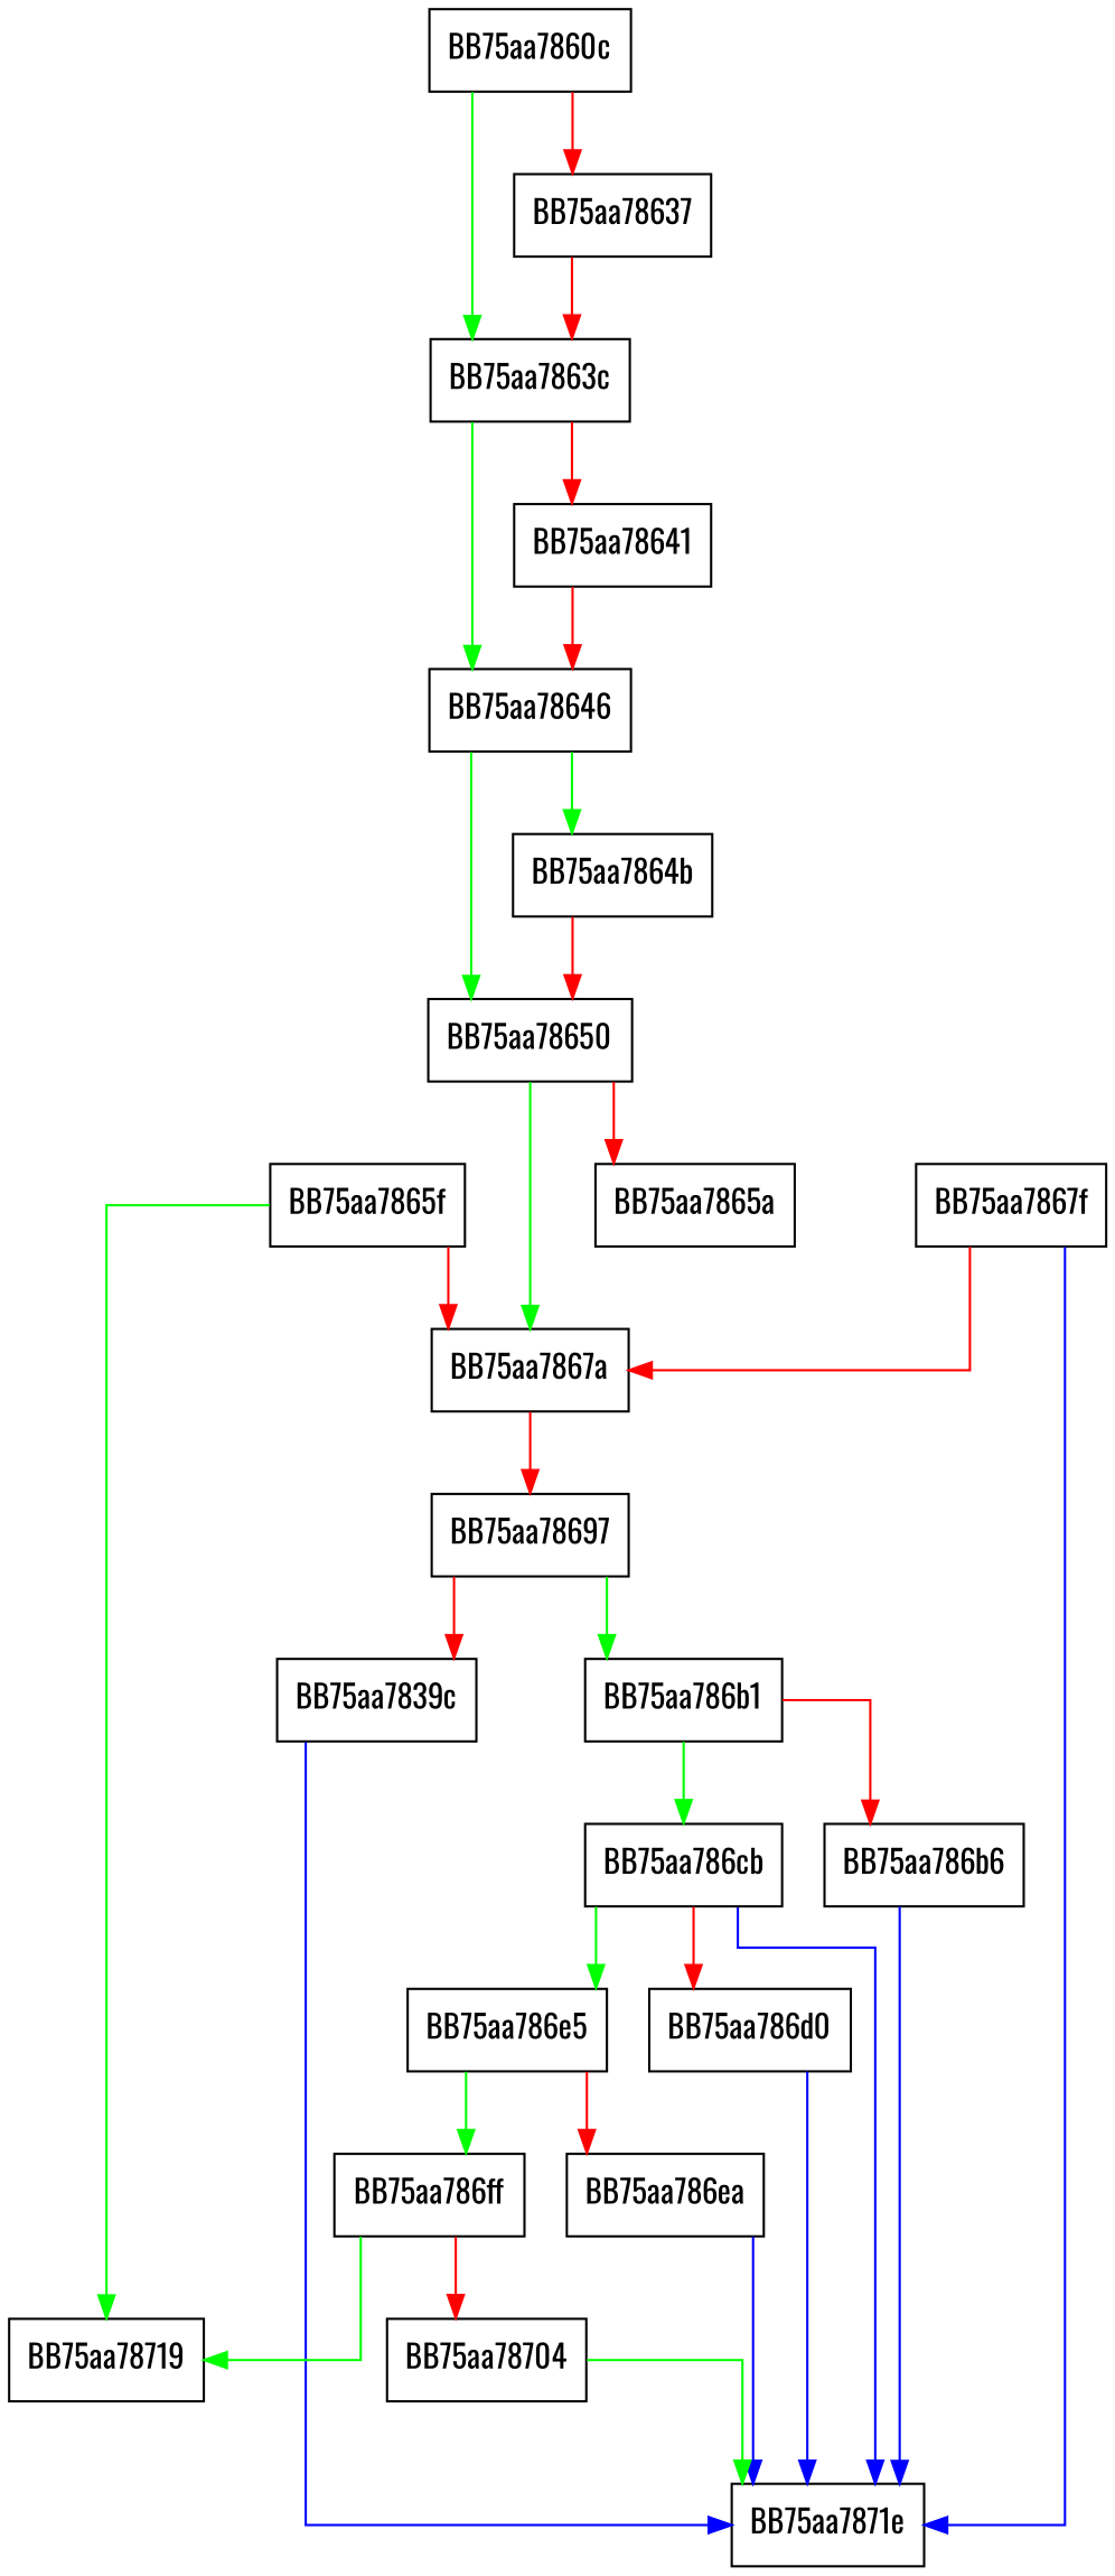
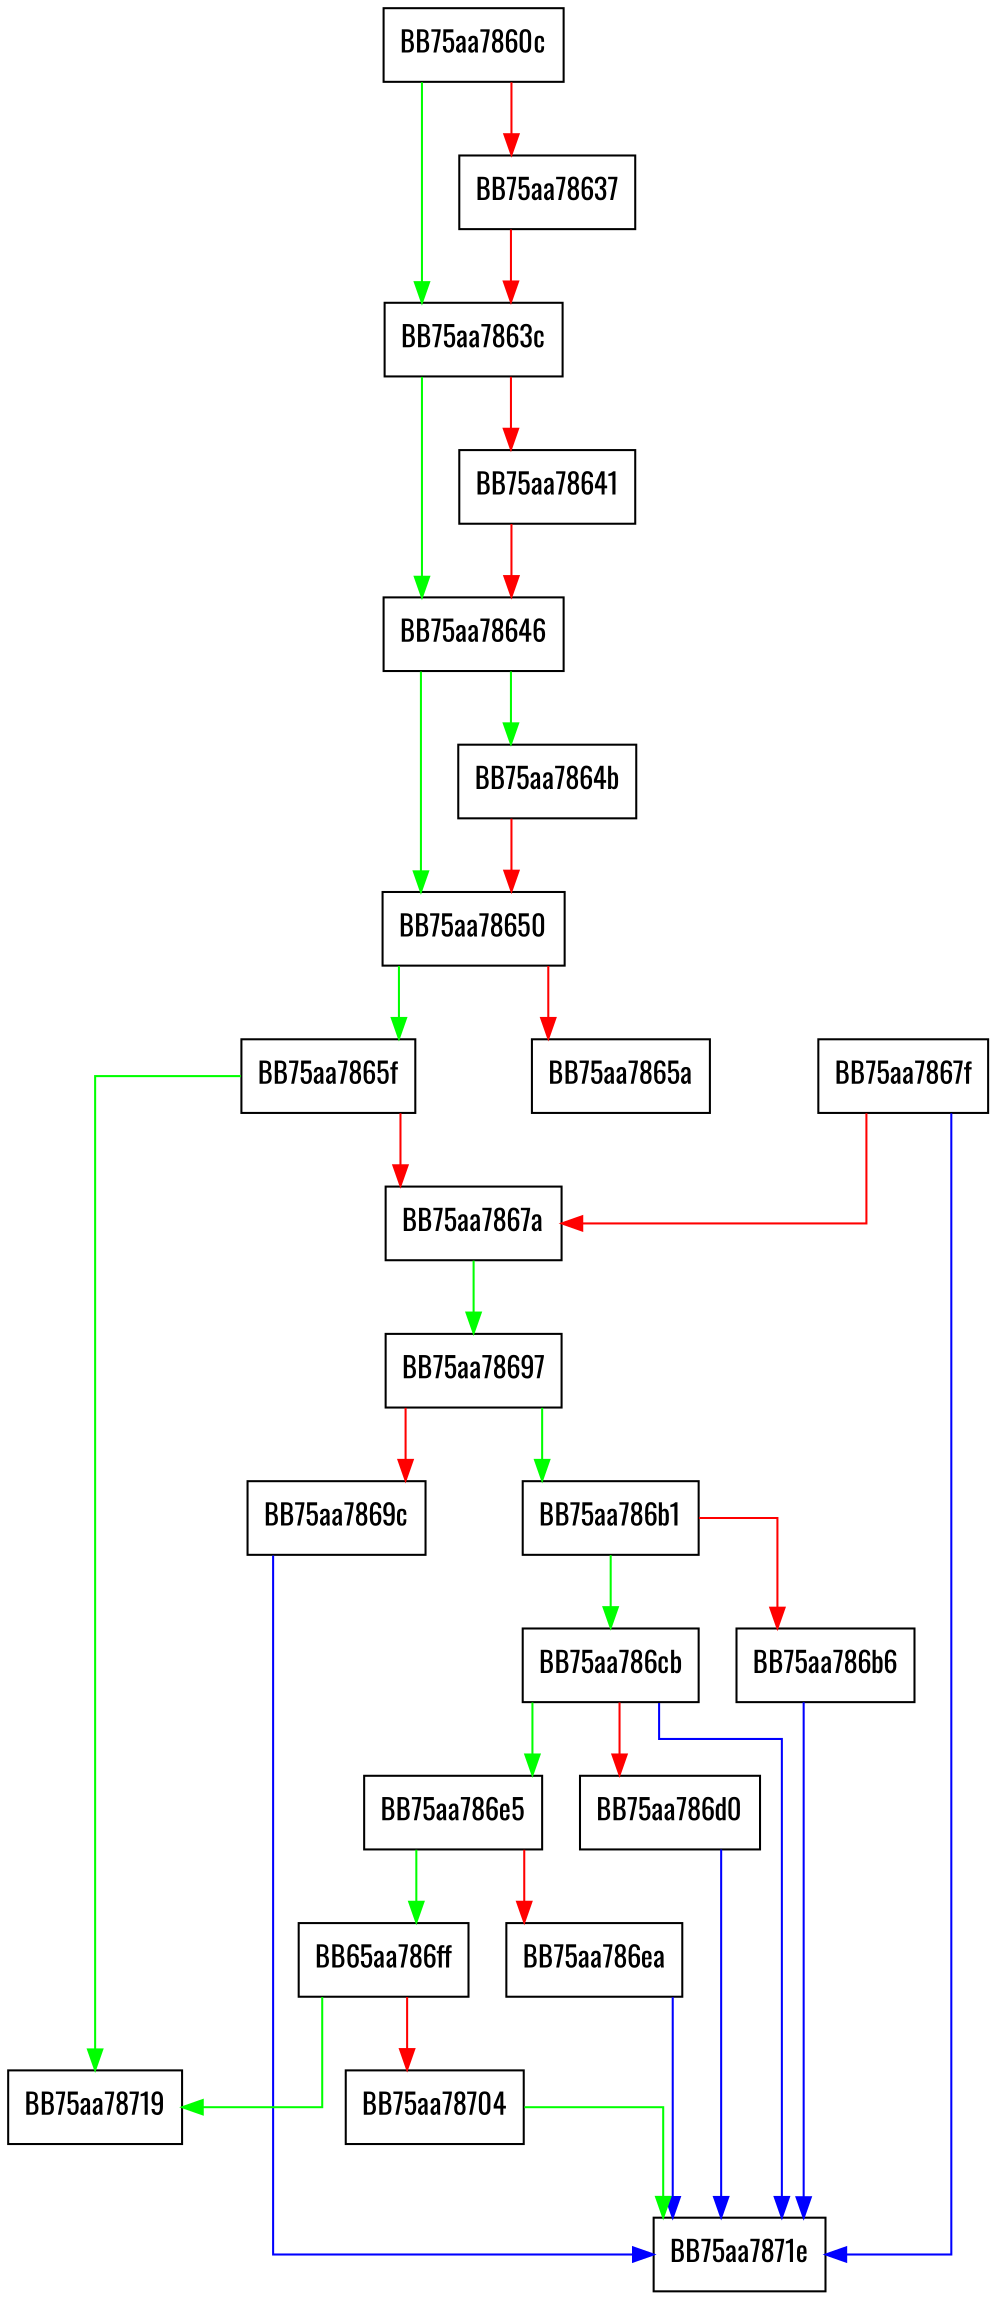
  digraph {
    fontname=Oswald
    splines=ortho
    node [fontname=Oswald shape=box]
    edge [color=green fontname=Oswald]
    BB75aa7860c
    BB75aa7863c
    BB75aa78637
    BB75aa78646
    BB75aa78641
    BB75aa78650
    BB75aa7864b
    BB75aa7865f
    BB75aa7865a
    BB75aa78719
    BB75aa7867a
    BB75aa78697
    BB75aa786b1
-   BB75aa7869c [label=BB75aa7839c]
+   BB75aa7869c
    BB75aa7867f
    BB75aa7871e
    BB75aa786cb
    BB75aa786b6
    BB75aa786e5
    BB75aa786d0
-   BB75aa786ff
+   BB75aa786ff [label=BB65aa786ff]
    BB75aa786ea
    BB75aa78704
    BB75aa7860c -> BB75aa7863c
    BB75aa7860c -> BB75aa78637 [color=red]
    BB75aa7863c -> BB75aa78646
    BB75aa7863c -> BB75aa78641 [color=red]
    BB75aa78637 -> BB75aa7863c [color=red]
    BB75aa78646 -> BB75aa78650
    BB75aa78646 -> BB75aa7864b
    BB75aa78641 -> BB75aa78646 [color=red]
-   BB75aa78650 -> BB75aa7867a
+   BB75aa78650 -> BB75aa7865f
    BB75aa78650 -> BB75aa7865a [color=red]
    BB75aa7864b -> BB75aa78650 [color=red]
    BB75aa7865f -> BB75aa78719
    BB75aa7865f -> BB75aa7867a [color=red]
-   BB75aa7867a -> BB75aa78697 [color=red]
+   BB75aa7867a -> BB75aa78697
    BB75aa78697 -> BB75aa786b1
    BB75aa78697 -> BB75aa7869c [color=red]
    BB75aa786b1 -> BB75aa786cb
    BB75aa786b1 -> BB75aa786b6 [color=red]
    BB75aa7869c -> BB75aa7871e [color=blue]
    BB75aa7867f -> BB75aa7867a [color=red]
    BB75aa7867f -> BB75aa7871e [color=blue]
    BB75aa786cb -> BB75aa7871e [color=blue]
    BB75aa786cb -> BB75aa786e5
    BB75aa786cb -> BB75aa786d0 [color=red]
    BB75aa786b6 -> BB75aa7871e [color=blue]
    BB75aa786e5 -> BB75aa786ff
    BB75aa786e5 -> BB75aa786ea [color=red]
    BB75aa786d0 -> BB75aa7871e [color=blue]
    BB75aa786ff -> BB75aa78719
    BB75aa786ff -> BB75aa78704 [color=red]
    BB75aa786ea -> BB75aa7871e [color=blue]
    BB75aa78704 -> BB75aa7871e
  }
